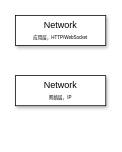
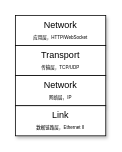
  <mxCell id="0" />
  <mxCell id="1" parent="0" />
  <mxCell id="2" value="Network&lt;br&gt;&lt;span style=&quot;font-size: 6px;&quot;&gt;应用层，HTTP/WebSocket&lt;/span&gt;" style="rounded=0;whiteSpace=wrap;html=1;gradientColor=none;glass=0;shadow=1;" parent="1" vertex="1"><mxGeometry x="20" y="20" width="120" height="40" as="geometry" /></mxCell>
+ <mxCell id="3" value="Transport&lt;br&gt;&lt;span style=&quot;font-size: 6px;&quot;&gt;传输层，TCP/UDP&lt;/span&gt;" style="rounded=0;whiteSpace=wrap;html=1;gradientColor=none;glass=0;shadow=1;" parent="1" vertex="1"><mxGeometry x="20" y="60" width="120" height="40" as="geometry" /></mxCell>
  <mxCell id="4" value="Network&lt;br&gt;&lt;span style=&quot;font-size: 6px;&quot;&gt;网络层，IP&lt;/span&gt;" style="rounded=0;whiteSpace=wrap;html=1;gradientColor=none;glass=0;shadow=1;" parent="1" vertex="1"><mxGeometry x="20" y="100" width="120" height="40" as="geometry" /></mxCell>
+ <mxCell id="5" value="Link&lt;br&gt;&lt;span style=&quot;font-size: 6px;&quot;&gt;数据链路层，Ethernet II&lt;/span&gt;" style="rounded=0;whiteSpace=wrap;html=1;gradientColor=none;glass=0;shadow=1;" parent="1" vertex="1"><mxGeometry x="20" y="140" width="120" height="40" as="geometry" /></mxCell>
